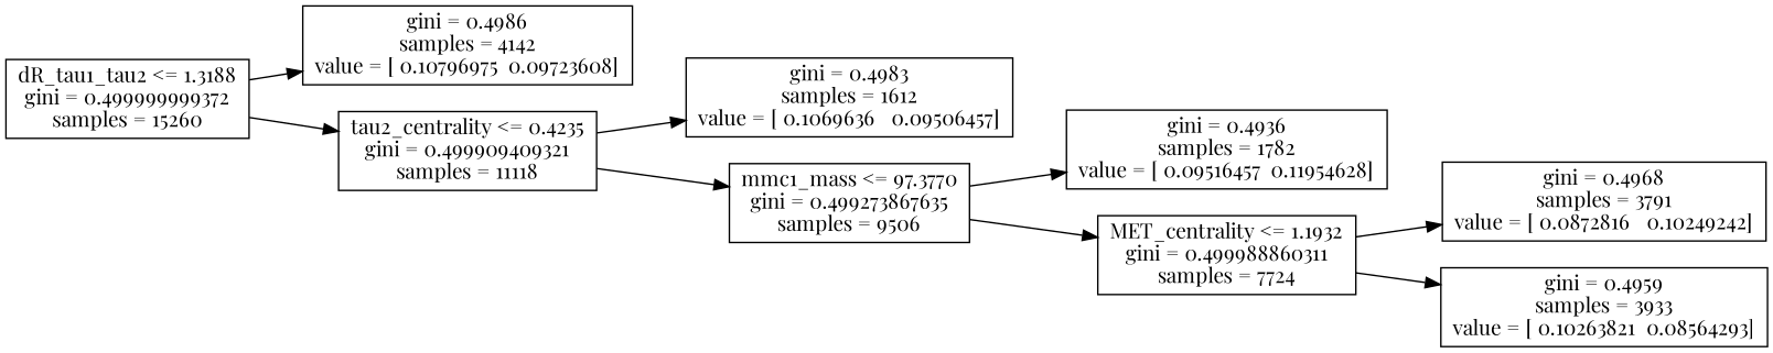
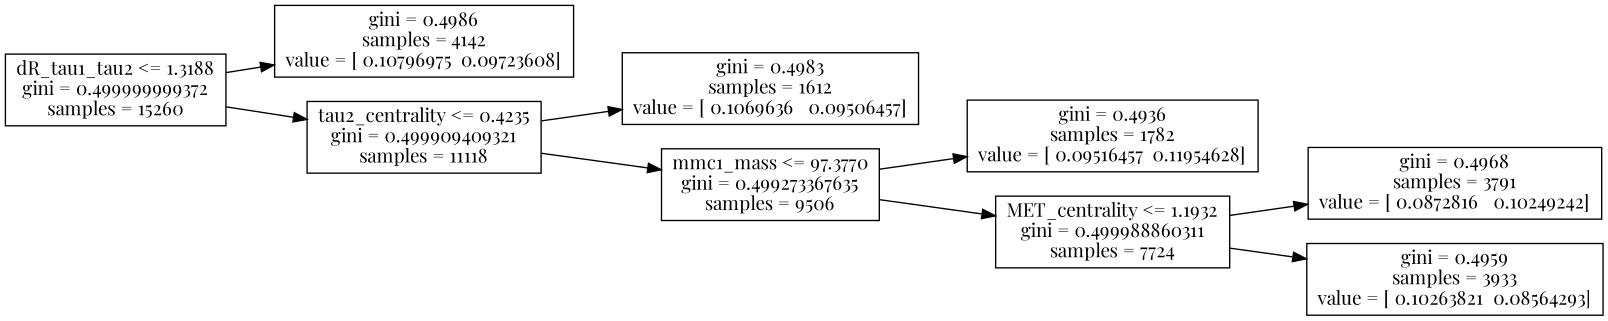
  digraph {
    rankdir=LR
    fontname="Playfair Display"
    node [shape=box fontname="Playfair Display"]
    edge [fontname="Playfair Display"]
    n1 [label="dR_tau1_tau2 <= 1.3188\ngini = 0.499999999372\nsamples = 15260"]
    n2 [label="gini = 0.4986\nsamples = 4142\nvalue = [ 0.10796975  0.09723608]"]
    n3 [label="tau2_centrality <= 0.4235\ngini = 0.499909409321\nsamples = 11118"]
    n4 [label="gini = 0.4983\nsamples = 1612\nvalue = [ 0.1069636   0.09506457]"]
-   n5 [label="mmc1_mass <= 97.3770\ngini = 0.499273867635\nsamples = 9506"]
+   n5 [label="mmc1_mass <= 97.3770\ngini = 0.499273367635\nsamples = 9506"]
    n6 [label="gini = 0.4936\nsamples = 1782\nvalue = [ 0.09516457  0.11954628]"]
    n7 [label="MET_centrality <= 1.1932\ngini = 0.499988860311\nsamples = 7724"]
    n8 [label="gini = 0.4968\nsamples = 3791\nvalue = [ 0.0872816   0.10249242]"]
    n9 [label="gini = 0.4959\nsamples = 3933\nvalue = [ 0.10263821  0.08564293]"]
    n1 -> n2
    n1 -> n3
    n3 -> n4
    n3 -> n5
    n5 -> n6
    n5 -> n7
    n7 -> n8
    n7 -> n9
  }
